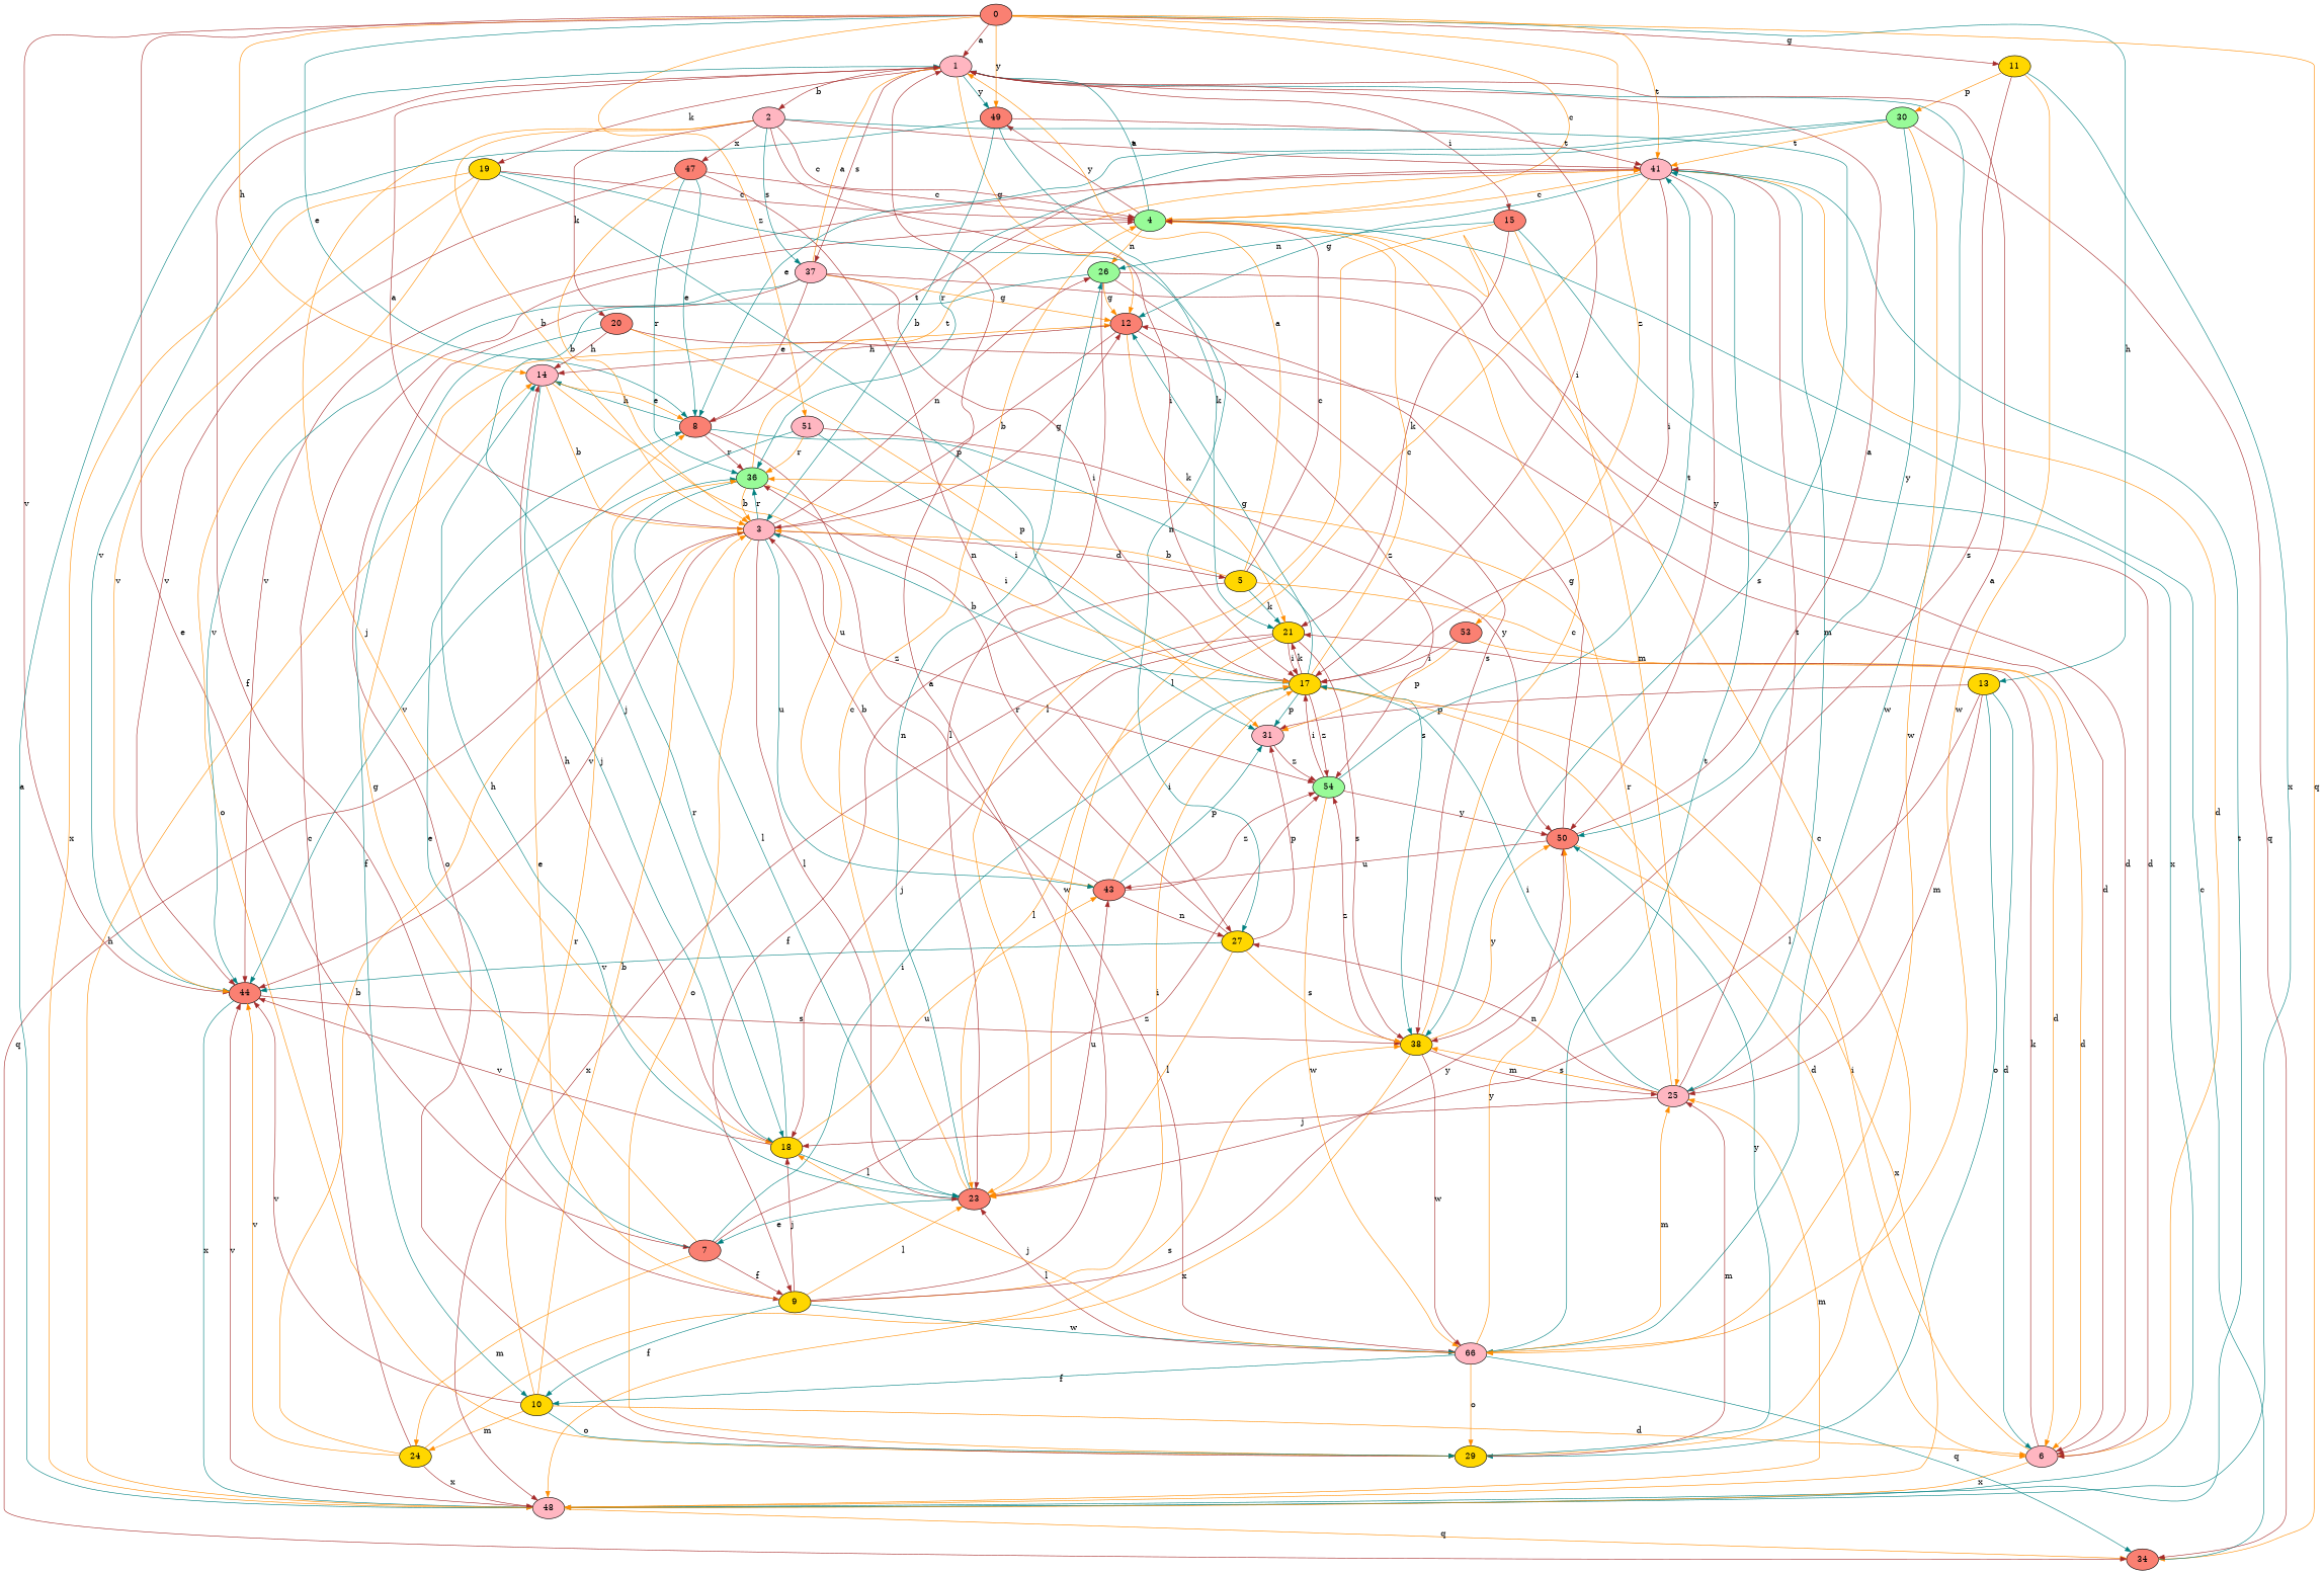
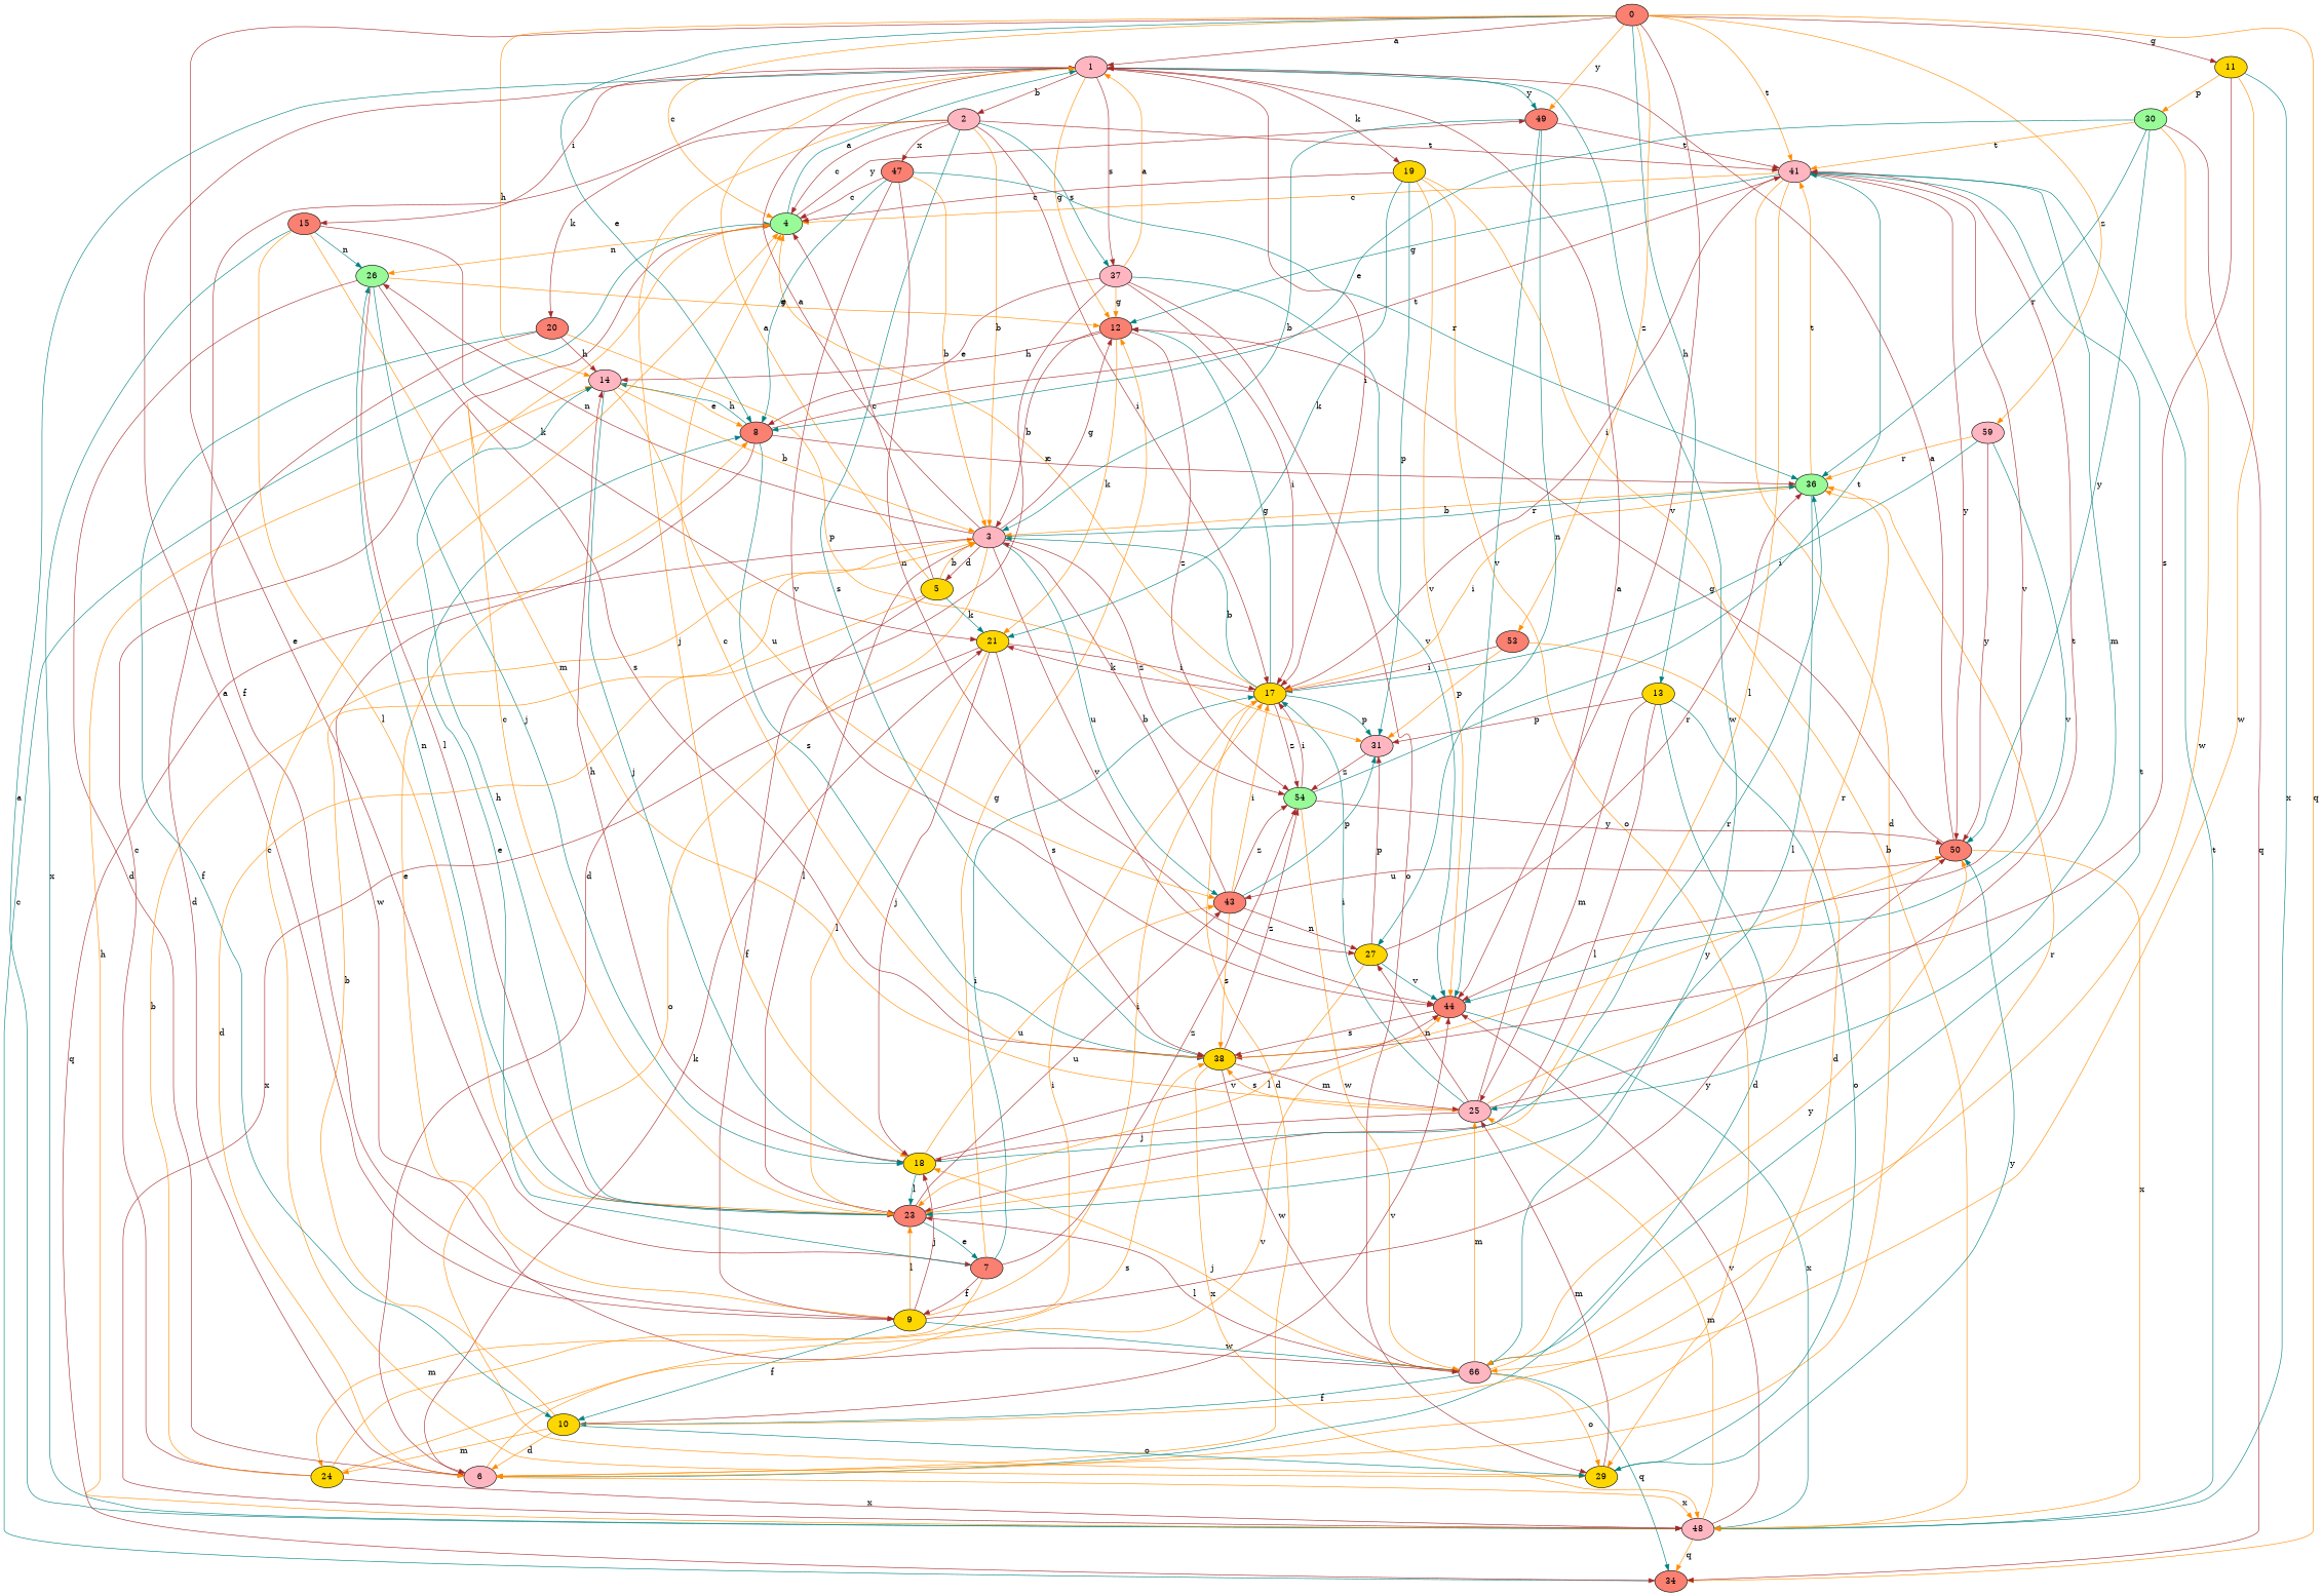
  strict digraph {
    node [fillcolor=salmon style=filled]
    edge [color=brown]
    1 [fillcolor=lightpink]
    0
    4 [fillcolor=palegreen]
    7
    8
    11 [fillcolor=gold]
    13 [fillcolor=gold]
    14 [fillcolor=lightpink]
    34
    41 [fillcolor=lightpink]
    44
    49
-   51 [fillcolor=lightpink]
+   51 [fillcolor=lightpink label=59]
    53
    2 [fillcolor=lightpink]
    9 [fillcolor=gold]
    12
    15
    17 [fillcolor=gold]
    19 [fillcolor=gold]
    37 [fillcolor=lightpink]
    n22 [fillcolor=lightpink label=66]
    26 [fillcolor=palegreen]
    54 [fillcolor=palegreen]
    24 [fillcolor=gold]
    38 [fillcolor=gold]
    36 [fillcolor=palegreen]
    48 [fillcolor=lightpink]
    30 [fillcolor=palegreen]
    23
    29 [fillcolor=gold]
    6 [fillcolor=lightpink]
    25 [fillcolor=lightpink]
    31 [fillcolor=lightpink]
    3 [fillcolor=lightpink]
    18 [fillcolor=gold]
    43
    50
    27 [fillcolor=gold]
    20
    47
    10 [fillcolor=gold]
    21 [fillcolor=gold]
    5 [fillcolor=gold]
    1 -> 49 [color=teal label=y]
    1 -> 2 [label=b]
    1 -> 9 [label=f]
    1 -> 12 [color=darkorange label=g]
    1 -> 15 [label=i]
    1 -> 17 [label=i]
    1 -> 19 [label=k]
    1 -> 37 [label=s]
    1 -> n22 [color=teal label=w]
    0 -> 1 [label=a]
    0 -> 4 [color=darkorange label=c]
    0 -> 7 [label=e]
    0 -> 8 [color=teal label=e]
    0 -> 11 [label=g]
    0 -> 13 [color=teal label=h]
    0 -> 14 [color=darkorange label=h]
    0 -> 34 [color=darkorange label=q]
    0 -> 41 [color=darkorange label=t]
    0 -> 44 [label=v]
    0 -> 49 [color=darkorange label=y]
    0 -> 51 [color=darkorange label=z]
    0 -> 53 [color=darkorange label=z]
    4 -> 1 [color=teal label=a]
    4 -> 49 [label=y]
    4 -> 26 [color=darkorange label=n]
    7 -> 8 [color=teal label=e]
    7 -> 9 [label=f]
    7 -> 12 [color=darkorange label=g]
    7 -> 17 [color=teal label=i]
    7 -> 54 [label=z]
    7 -> 24 [color=darkorange label=m]
    8 -> 14 [color=teal label=h]
    8 -> 41 [label=t]
    8 -> n22 [label=w]
    8 -> 38 [color=teal label=s]
    8 -> 36 [label=r]
    11 -> n22 [color=darkorange label=w]
    11 -> 38 [label=s]
    11 -> 48 [color=teal label=x]
    11 -> 30 [color=darkorange label=p]
    13 -> 23 [label=l]
    13 -> 29 [color=teal label=o]
    13 -> 6 [color=teal label=d]
    13 -> 25 [label=m]
    13 -> 31 [label=p]
    14 -> 8 [color=darkorange label=e]
    14 -> 3 [color=darkorange label=b]
    14 -> 18 [color=teal label=j]
    14 -> 43 [color=darkorange label=u]
    34 -> 4 [color=teal label=c]
    41 -> 4 [color=darkorange label=c]
    41 -> 44 [label=v]
    41 -> 12 [color=teal label=g]
    41 -> 17 [label=i]
    41 -> 23 [color=darkorange label=l]
    41 -> 6 [color=darkorange label=d]
    41 -> 25 [color=teal label=m]
    41 -> 50 [label=y]
    44 -> 38 [label=s]
    44 -> 48 [color=teal label=x]
    49 -> 41 [label=t]
    49 -> 44 [color=teal label=v]
    49 -> 3 [color=teal label=b]
    49 -> 27 [color=teal label=n]
    51 -> 44 [color=teal label=v]
    51 -> 17 [color=teal label=i]
    51 -> 36 [color=darkorange label=r]
    51 -> 50 [label=y]
    53 -> 17 [label=i]
    53 -> 6 [color=darkorange label=d]
    53 -> 31 [color=darkorange label=p]
    2 -> 4 [label=c]
    2 -> 41 [label=t]
    2 -> 17 [label=i]
    2 -> 37 [color=teal label=s]
    2 -> 38 [color=teal label=s]
    2 -> 3 [color=darkorange label=b]
    2 -> 18 [color=darkorange label=j]
    2 -> 20 [label=k]
    2 -> 47 [label=x]
    9 -> 1 [label=a]
    9 -> 8 [color=darkorange label=e]
    9 -> 17 [color=darkorange label=i]
    9 -> n22 [color=teal label=w]
    9 -> 23 [color=darkorange label=l]
    9 -> 18 [label=j]
    9 -> 50 [label=y]
    9 -> 10 [color=teal label=f]
    12 -> 14 [label=h]
    12 -> 54 [label=z]
    12 -> 3 [label=b]
    12 -> 21 [color=darkorange label=k]
    15 -> 26 [color=teal label=n]
    15 -> 48 [color=teal label=x]
    15 -> 23 [color=darkorange label=l]
    15 -> 25 [color=darkorange label=m]
    15 -> 21 [label=k]
    17 -> 4 [color=darkorange label=c]
    17 -> 12 [color=teal label=g]
    17 -> 54 [label=z]
    17 -> 6 [color=darkorange label=d]
    17 -> 31 [color=teal label=p]
    17 -> 3 [color=teal label=b]
    17 -> 21 [label=k]
    19 -> 4 [label=c]
    19 -> 44 [color=darkorange label=v]
-   19 -> 48 [color=darkorange label=x]
+   19 -> 48 [color=darkorange label=b]
    19 -> 29 [color=darkorange label=o]
    19 -> 31 [color=teal label=p]
    19 -> 21 [color=teal label=k]
    37 -> 1 [color=darkorange label=a]
    37 -> 8 [label=e]
    37 -> 44 [color=teal label=v]
    37 -> 12 [color=darkorange label=g]
    37 -> 17 [label=i]
    37 -> 29 [label=o]
    37 -> 6 [label=d]
    n22 -> 34 [color=teal label=q]
    n22 -> 41 [color=teal label=t]
    n22 -> 23 [label=l]
    n22 -> 29 [color=darkorange label=o]
    n22 -> 25 [color=darkorange label=m]
    n22 -> 18 [color=darkorange label=j]
    n22 -> 50 [color=darkorange label=y]
    n22 -> 10 [color=teal label=f]
    26 -> 12 [color=darkorange label=g]
    26 -> 38 [label=s]
    26 -> 23 [label=l]
    26 -> 6 [label=d]
    26 -> 18 [color=teal label=j]
    54 -> 41 [color=teal label=t]
    54 -> 17 [label=i]
    54 -> n22 [color=darkorange label=w]
    54 -> 50 [label=y]
    24 -> 4 [label=c]
    24 -> 44 [color=darkorange label=v]
    24 -> 38 [color=darkorange label=s]
    24 -> 48 [label=x]
    24 -> 3 [color=darkorange label=b]
    38 -> 4 [color=darkorange label=c]
    38 -> n22 [label=w]
    38 -> 54 [label=z]
    38 -> 48 [color=darkorange label=x]
    38 -> 25 [label=m]
    38 -> 50 [color=darkorange label=y]
    36 -> 41 [color=darkorange label=t]
    36 -> 17 [color=darkorange label=i]
    36 -> 23 [color=teal label=l]
    36 -> 3 [color=darkorange label=b]
    48 -> 1 [color=teal label=a]
    48 -> 14 [color=darkorange label=h]
    48 -> 34 [color=darkorange label=q]
    48 -> 41 [color=teal label=t]
    48 -> 44 [label=v]
    48 -> 25 [color=darkorange label=m]
    30 -> 8 [color=teal label=e]
    30 -> 34 [label=q]
    30 -> 41 [color=darkorange label=t]
    30 -> n22 [color=darkorange label=w]
    30 -> 36 [color=teal label=r]
    30 -> 50 [color=teal label=y]
    23 -> 4 [color=darkorange label=c]
    23 -> 7 [color=teal label=e]
    23 -> 14 [color=teal label=h]
    23 -> 26 [color=teal label=n]
    23 -> 43 [label=u]
    29 -> 4 [color=darkorange label=c]
    29 -> 25 [label=m]
    29 -> 50 [color=teal label=y]
    6 -> 17 [color=darkorange label=i]
    6 -> 48 [color=darkorange label=x]
    6 -> 21 [label=k]
    25 -> 1 [label=a]
    25 -> 41 [label=t]
    25 -> 17 [color=teal label=i]
    25 -> 38 [color=darkorange label=s]
    25 -> 36 [color=darkorange label=r]
    25 -> 18 [label=j]
    25 -> 27 [label=n]
    31 -> 54 [label=z]
    3 -> 1 [label=a]
    3 -> 34 [label=q]
    3 -> 44 [label=v]
    3 -> 12 [label=g]
    3 -> 26 [label=n]
    3 -> 54 [label=z]
    3 -> 36 [color=teal label=r]
    3 -> 23 [label=l]
    3 -> 29 [color=darkorange label=o]
    3 -> 43 [color=teal label=u]
    3 -> 5 [label=d]
    18 -> 14 [label=h]
    18 -> 44 [label=v]
    18 -> 36 [color=teal label=r]
    18 -> 23 [color=teal label=l]
    18 -> 43 [color=darkorange label=u]
    43 -> 17 [color=darkorange label=i]
    43 -> 54 [label=z]
    43 -> 31 [color=teal label=p]
    43 -> 3 [label=b]
    43 -> 27 [label=n]
    50 -> 1 [label=a]
    50 -> 12 [label=g]
    50 -> 48 [color=darkorange label=x]
    50 -> 43 [label=u]
    27 -> 44 [color=teal label=v]
-   27 -> 38 [color=darkorange label=s]
+   43 -> 38 [color=darkorange label=s]
    27 -> 36 [label=r]
    27 -> 23 [color=darkorange label=l]
    27 -> 31 [label=p]
    20 -> 14 [label=h]
    20 -> 6 [label=d]
    20 -> 31 [color=darkorange label=p]
    20 -> 10 [color=teal label=f]
    47 -> 4 [label=c]
    47 -> 8 [color=teal label=e]
    47 -> 44 [label=v]
    47 -> 36 [color=teal label=r]
    47 -> 3 [color=darkorange label=b]
    47 -> 27 [label=n]
    10 -> 44 [label=v]
    10 -> 24 [color=darkorange label=m]
    10 -> 36 [color=darkorange label=r]
    10 -> 29 [color=teal label=o]
    10 -> 6 [color=darkorange label=d]
    10 -> 3 [color=darkorange label=b]
    21 -> 17 [label=i]
    21 -> 38 [label=s]
    21 -> 48 [label=x]
    21 -> 23 [color=darkorange label=l]
    21 -> 18 [label=j]
    5 -> 1 [color=darkorange label=a]
    5 -> 4 [label=c]
    5 -> 9 [label=f]
    5 -> 6 [color=darkorange label=d]
    5 -> 3 [color=darkorange label=b]
    5 -> 21 [color=teal label=k]
  }
